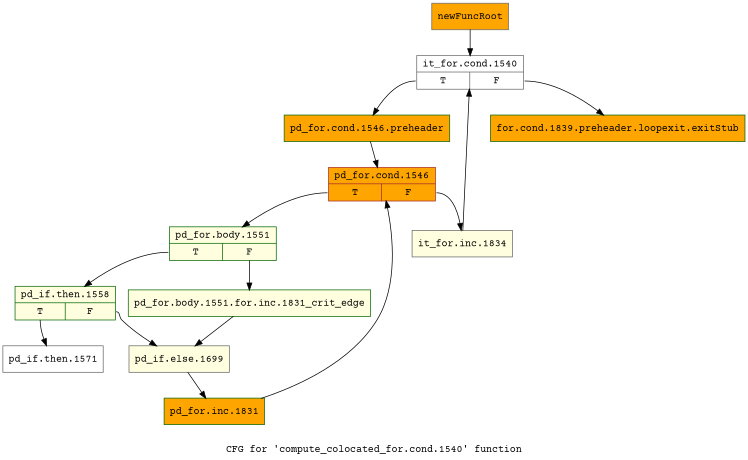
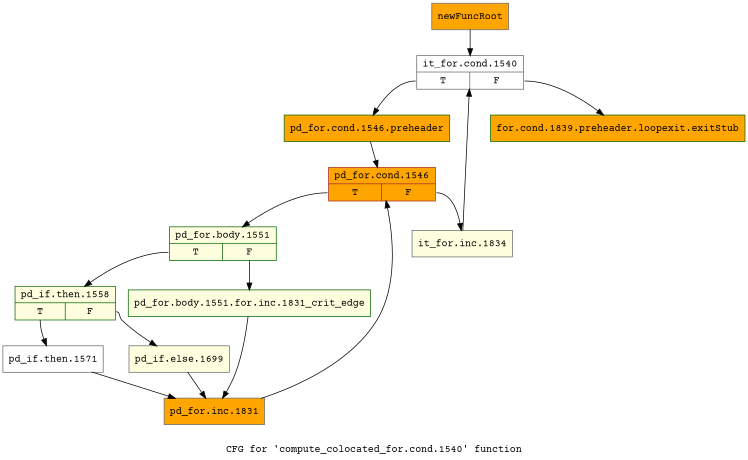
  digraph {
    fontname="Courier Prime"
    label="CFG for 'compute_colocated_for.cond.1540' function"
    node [color=darkgreen fillcolor=orange fontname="Courier Prime" shape=record style=filled]
    edge [fontname="Courier Prime"]
    n1 [color=gray40 label="{newFuncRoot}"]
    n2 [color=gray40 fillcolor=white label="{it_for.cond.1540|{<s0>T|<s1>F}}"]
    n3 [label="{for.cond.1839.preheader.loopexit.exitStub}"]
    n4 [label="{pd_for.cond.1546.preheader}"]
    n5 [color=brown label="{pd_for.cond.1546|{<s0>T|<s1>F}}"]
    n6 [fillcolor=lightyellow label="{pd_for.body.1551|{<s0>T|<s1>F}}"]
    n7 [color=gray40 fillcolor=lightyellow label="{it_for.inc.1834}"]
    n8 [fillcolor=lightyellow label="{pd_if.then.1558|{<s0>T|<s1>F}}"]
    n9 [fillcolor=lightyellow label="{pd_for.body.1551.for.inc.1831_crit_edge}"]
    n10 [color=gray40 fillcolor=white label="{pd_if.then.1571}"]
    n11 [color=gray40 fillcolor=lightyellow label="{pd_if.else.1699}"]
-   n12 [label="{pd_for.inc.1831}"]
+   n12 [color=gray40 label="{pd_for.inc.1831}"]
    n1 -> n2
    n2 -> n3 [tailport=s1]
    n2 -> n4 [tailport=s0]
    n4 -> n5
    n5 -> n6 [tailport=s0]
    n5 -> n7 [tailport=s1]
    n6 -> n8 [tailport=s0]
    n6 -> n9 [tailport=s1]
    n7 -> n2
    n8 -> n10 [tailport=s0]
    n8 -> n11 [tailport=s1]
-   n9 -> n11
+   n9 -> n12
+   n10 -> n12
    n11 -> n12
    n12 -> n5
  }
